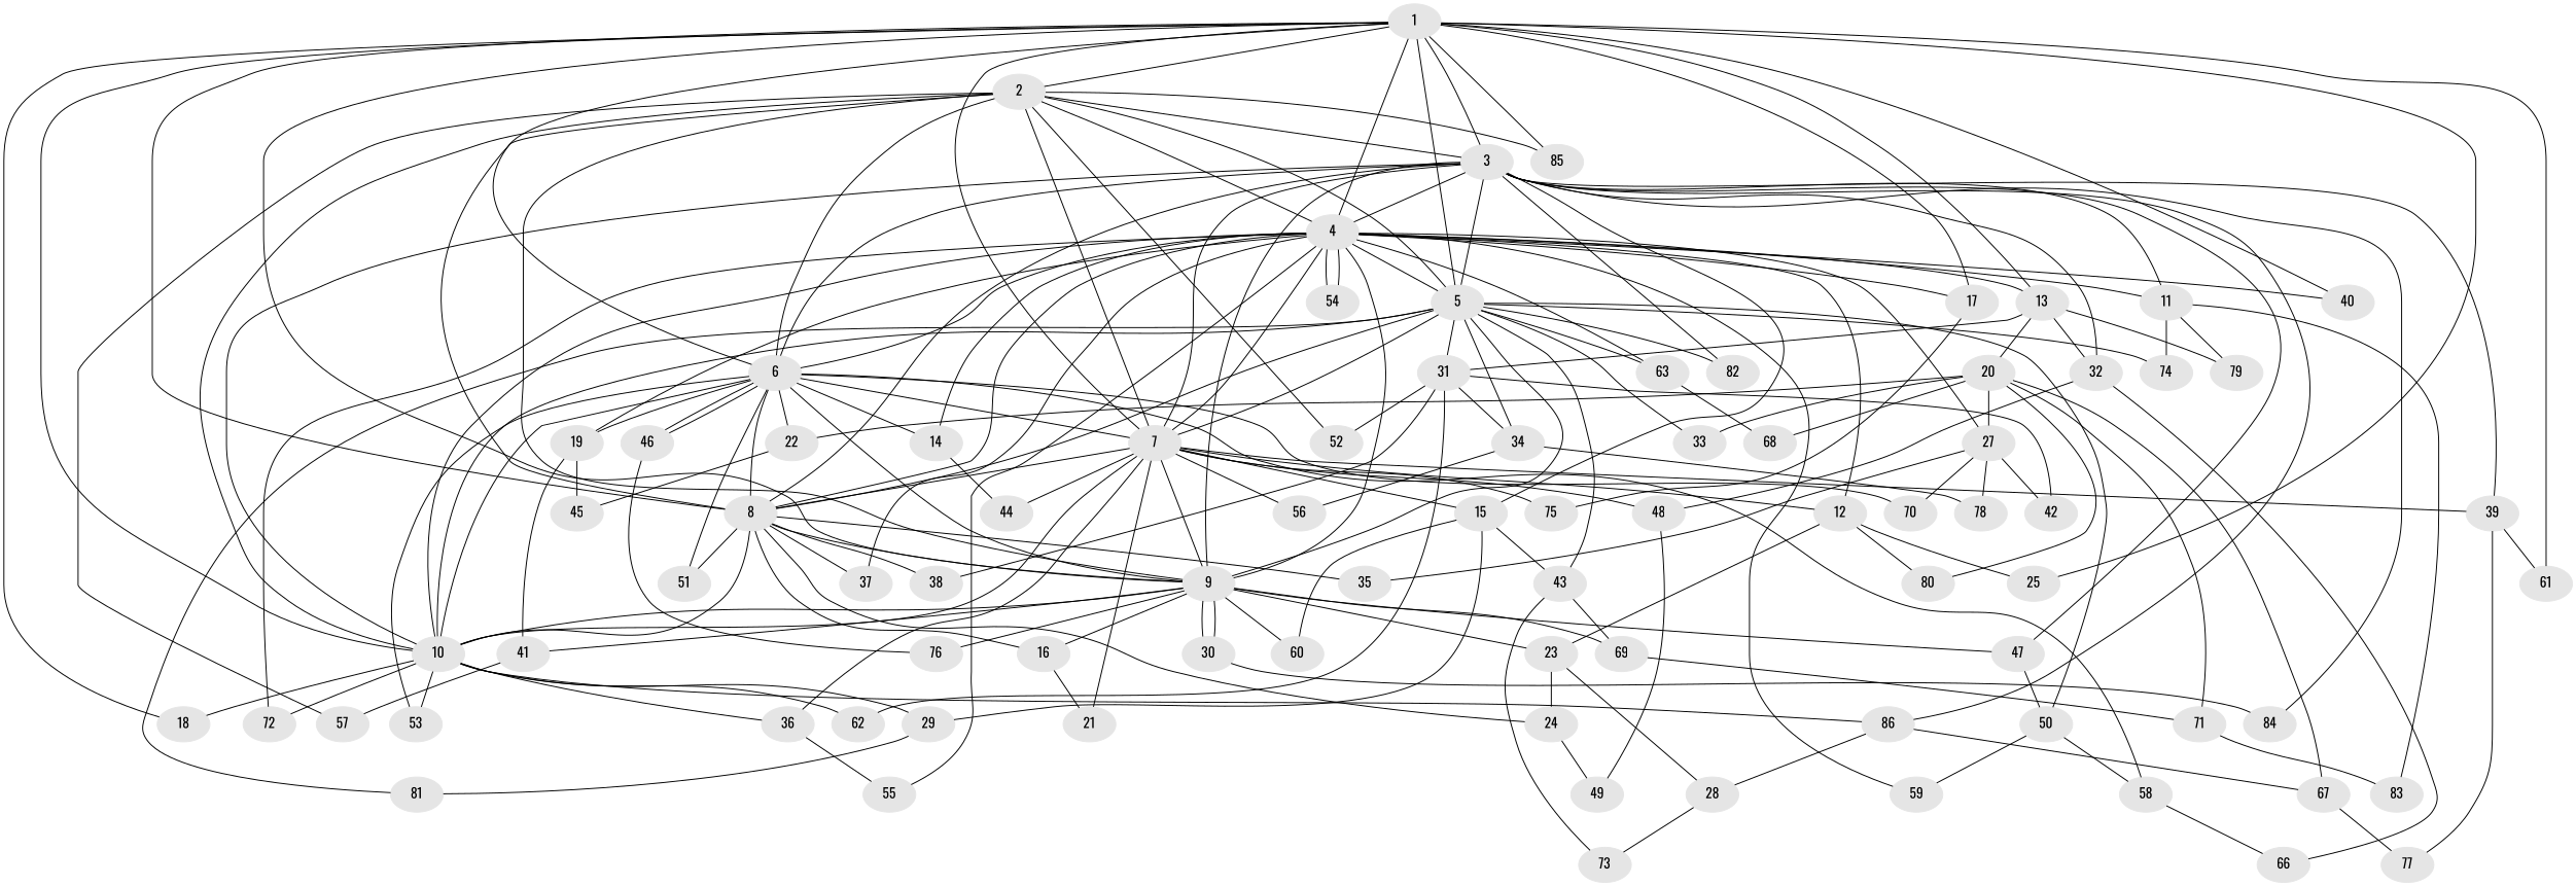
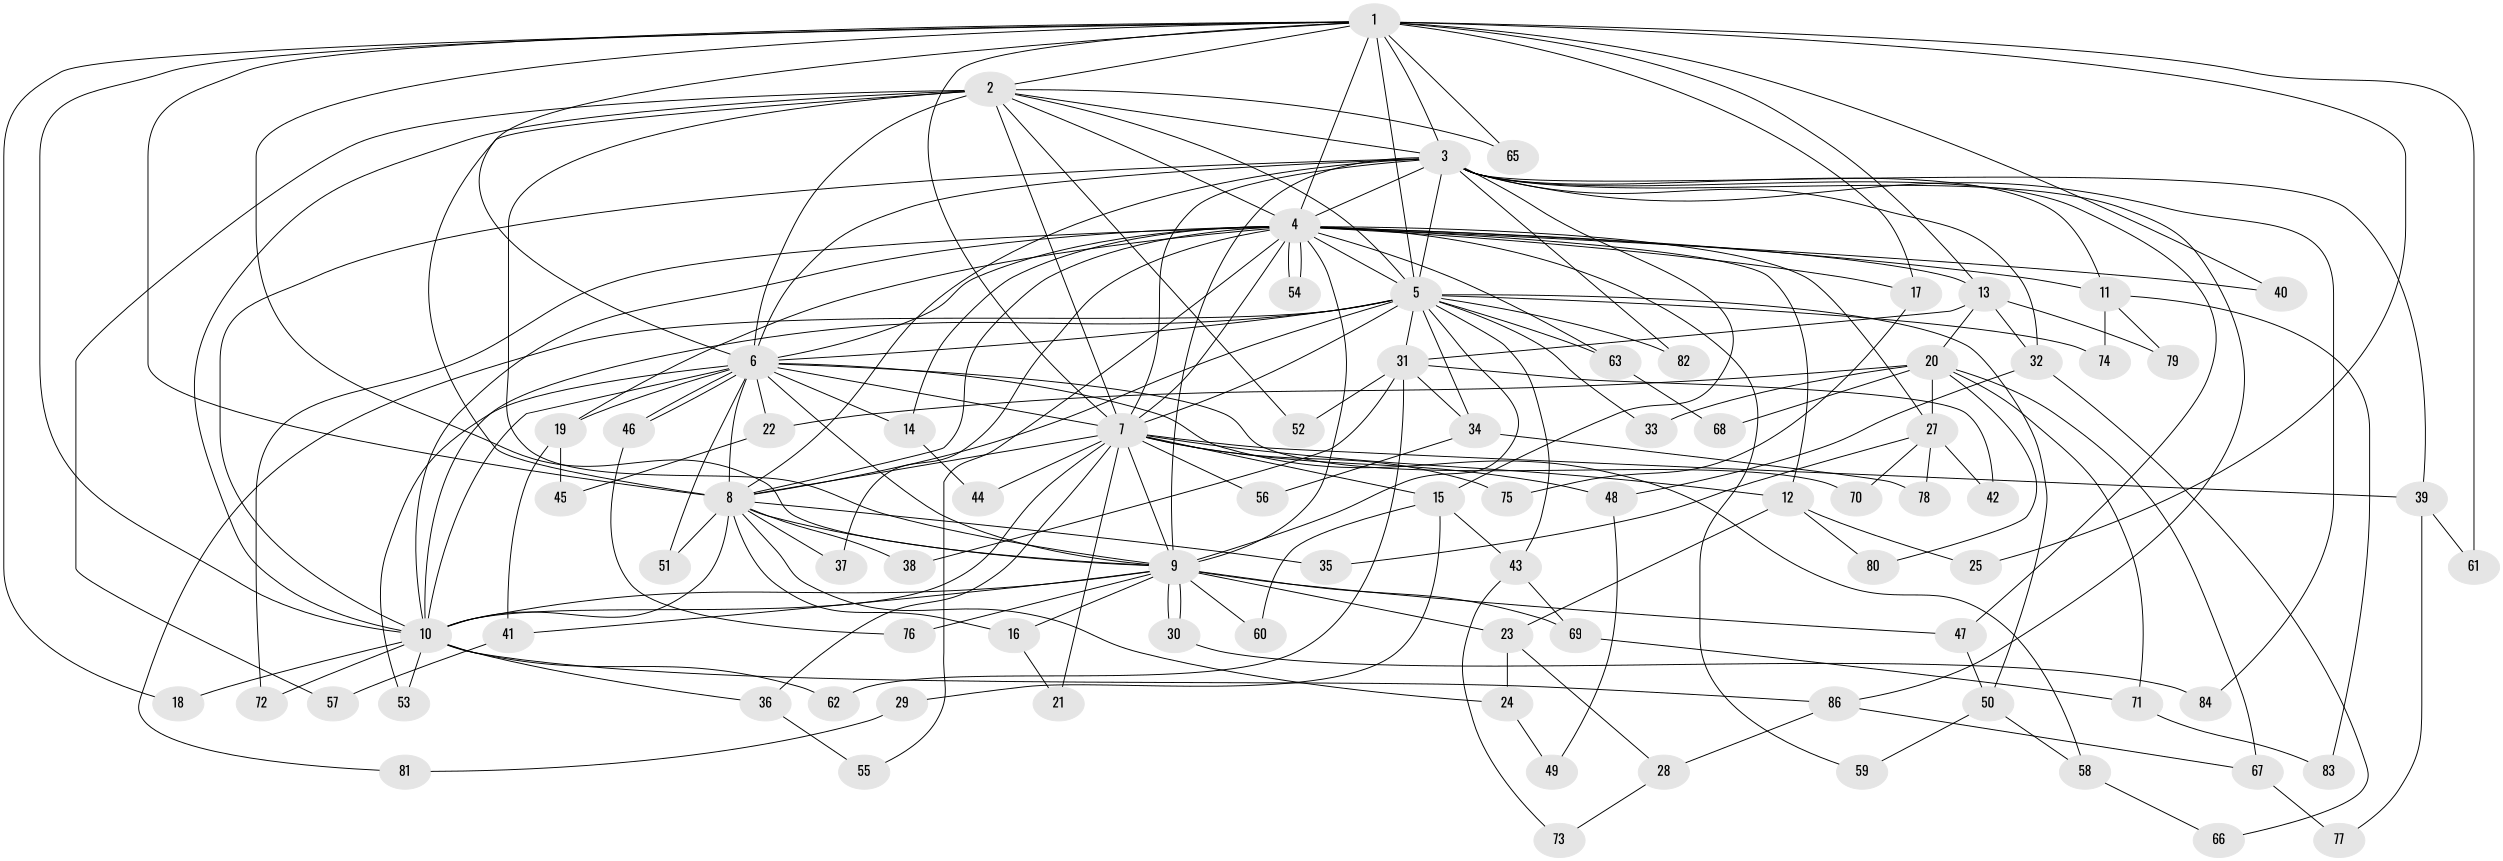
  graph {
    fontname=Oswald
    node [color=gray90 fontname=Oswald style=filled]
    edge [fontname=Oswald]
    1
    2
    3
    4
    5
    6
    7
    8
    9
    10
    13
    17
    18
    25
    40
    61
-   65 [label=85]
+   65
    52
    57
    11
    15
    n22 [label=86]
    32
    39
    47
    82
    84
    12
    14
    19
    27
    37
    54
    55
    59
    63
    72
    31
    33
    34
    43
    50
    74
    81
    22
    46
    51
    53
    58
    70
    21
    36
    44
    48
    56
    75
    16
    24
    35
    38
    23
    30
    41
    60
    69
    76
    29
    62
    20
    79
    83
    67
    28
    66
    77
    80
    45
    68
    71
    42
    78
    73
    49
    1 -- 2
    1 -- 3
    1 -- 4
    1 -- 5
    1 -- 6
    1 -- 7
    1 -- 8
    1 -- 9
    1 -- 10
    1 -- 13
    1 -- 17
    1 -- 18
    1 -- 25
    1 -- 40
    1 -- 61
    1 -- 65
    2 -- 3
    2 -- 4
    2 -- 5
    2 -- 6
    2 -- 7
    2 -- 8
    2 -- 9
    2 -- 10
    2 -- 65
    2 -- 52
    2 -- 57
    3 -- 4
    3 -- 5
    3 -- 6
    3 -- 7
    3 -- 8
    3 -- 9
    3 -- 10
    3 -- 11
    3 -- 15
    3 -- n22
    3 -- 32
    3 -- 39
    3 -- 47
    3 -- 82
    3 -- 84
    4 -- 5
    4 -- 6
    4 -- 7
    4 -- 8
    4 -- 9
    4 -- 10
    4 -- 13
    4 -- 17
    4 -- 40
    4 -- 11
    4 -- 12
    4 -- 14
    4 -- 19
    4 -- 27
    4 -- 37
    4 -- 54
    4 -- 54
    4 -- 55
    4 -- 59
    4 -- 63
    4 -- 72
+   5 -- 6
    5 -- 7
    5 -- 8
    5 -- 9
    5 -- 10
    5 -- 82
    5 -- 63
    5 -- 31
    5 -- 33
    5 -- 34
    5 -- 43
    5 -- 50
    5 -- 74
    5 -- 81
    6 -- 7
    6 -- 8
    6 -- 9
    6 -- 10
    6 -- 14
    6 -- 19
    6 -- 22
    6 -- 46
    6 -- 46
    6 -- 51
    6 -- 53
    6 -- 58
    6 -- 70
    7 -- 8
    7 -- 9
    7 -- 10
    7 -- 15
    7 -- 39
    7 -- 12
    7 -- 21
    7 -- 36
    7 -- 44
    7 -- 48
    7 -- 56
    7 -- 75
    8 -- 9
    8 -- 10
    8 -- 37
    8 -- 51
    8 -- 16
    8 -- 24
    8 -- 35
    8 -- 38
    9 -- 10
    9 -- 47
    9 -- 16
    9 -- 23
    9 -- 30
    9 -- 30
    9 -- 41
    9 -- 60
    9 -- 69
    9 -- 76
    10 -- 18
    10 -- n22
    10 -- 72
    10 -- 53
    10 -- 36
-   10 -- 29
    10 -- 62
    13 -- 32
    13 -- 31
    13 -- 20
    13 -- 79
    17 -- 75
    11 -- 74
    11 -- 79
    11 -- 83
    15 -- 43
    15 -- 60
    15 -- 29
    n22 -- 67
    n22 -- 28
    32 -- 48
    32 -- 66
    39 -- 61
    39 -- 77
    47 -- 50
    12 -- 25
    12 -- 23
    12 -- 80
    14 -- 44
    19 -- 41
    19 -- 45
    27 -- 70
    27 -- 35
    27 -- 42
    27 -- 78
    63 -- 68
    31 -- 52
    31 -- 34
    31 -- 38
    31 -- 62
    31 -- 42
    34 -- 56
    34 -- 78
    43 -- 69
    43 -- 73
    50 -- 59
    50 -- 58
    22 -- 45
    46 -- 76
    58 -- 66
    36 -- 55
    48 -- 49
    16 -- 21
    24 -- 49
    23 -- 24
    23 -- 28
    30 -- 84
    41 -- 57
    69 -- 71
    29 -- 81
    20 -- 27
    20 -- 33
    20 -- 22
    20 -- 67
    20 -- 80
    20 -- 68
    20 -- 71
    67 -- 77
    28 -- 73
    71 -- 83
  }
